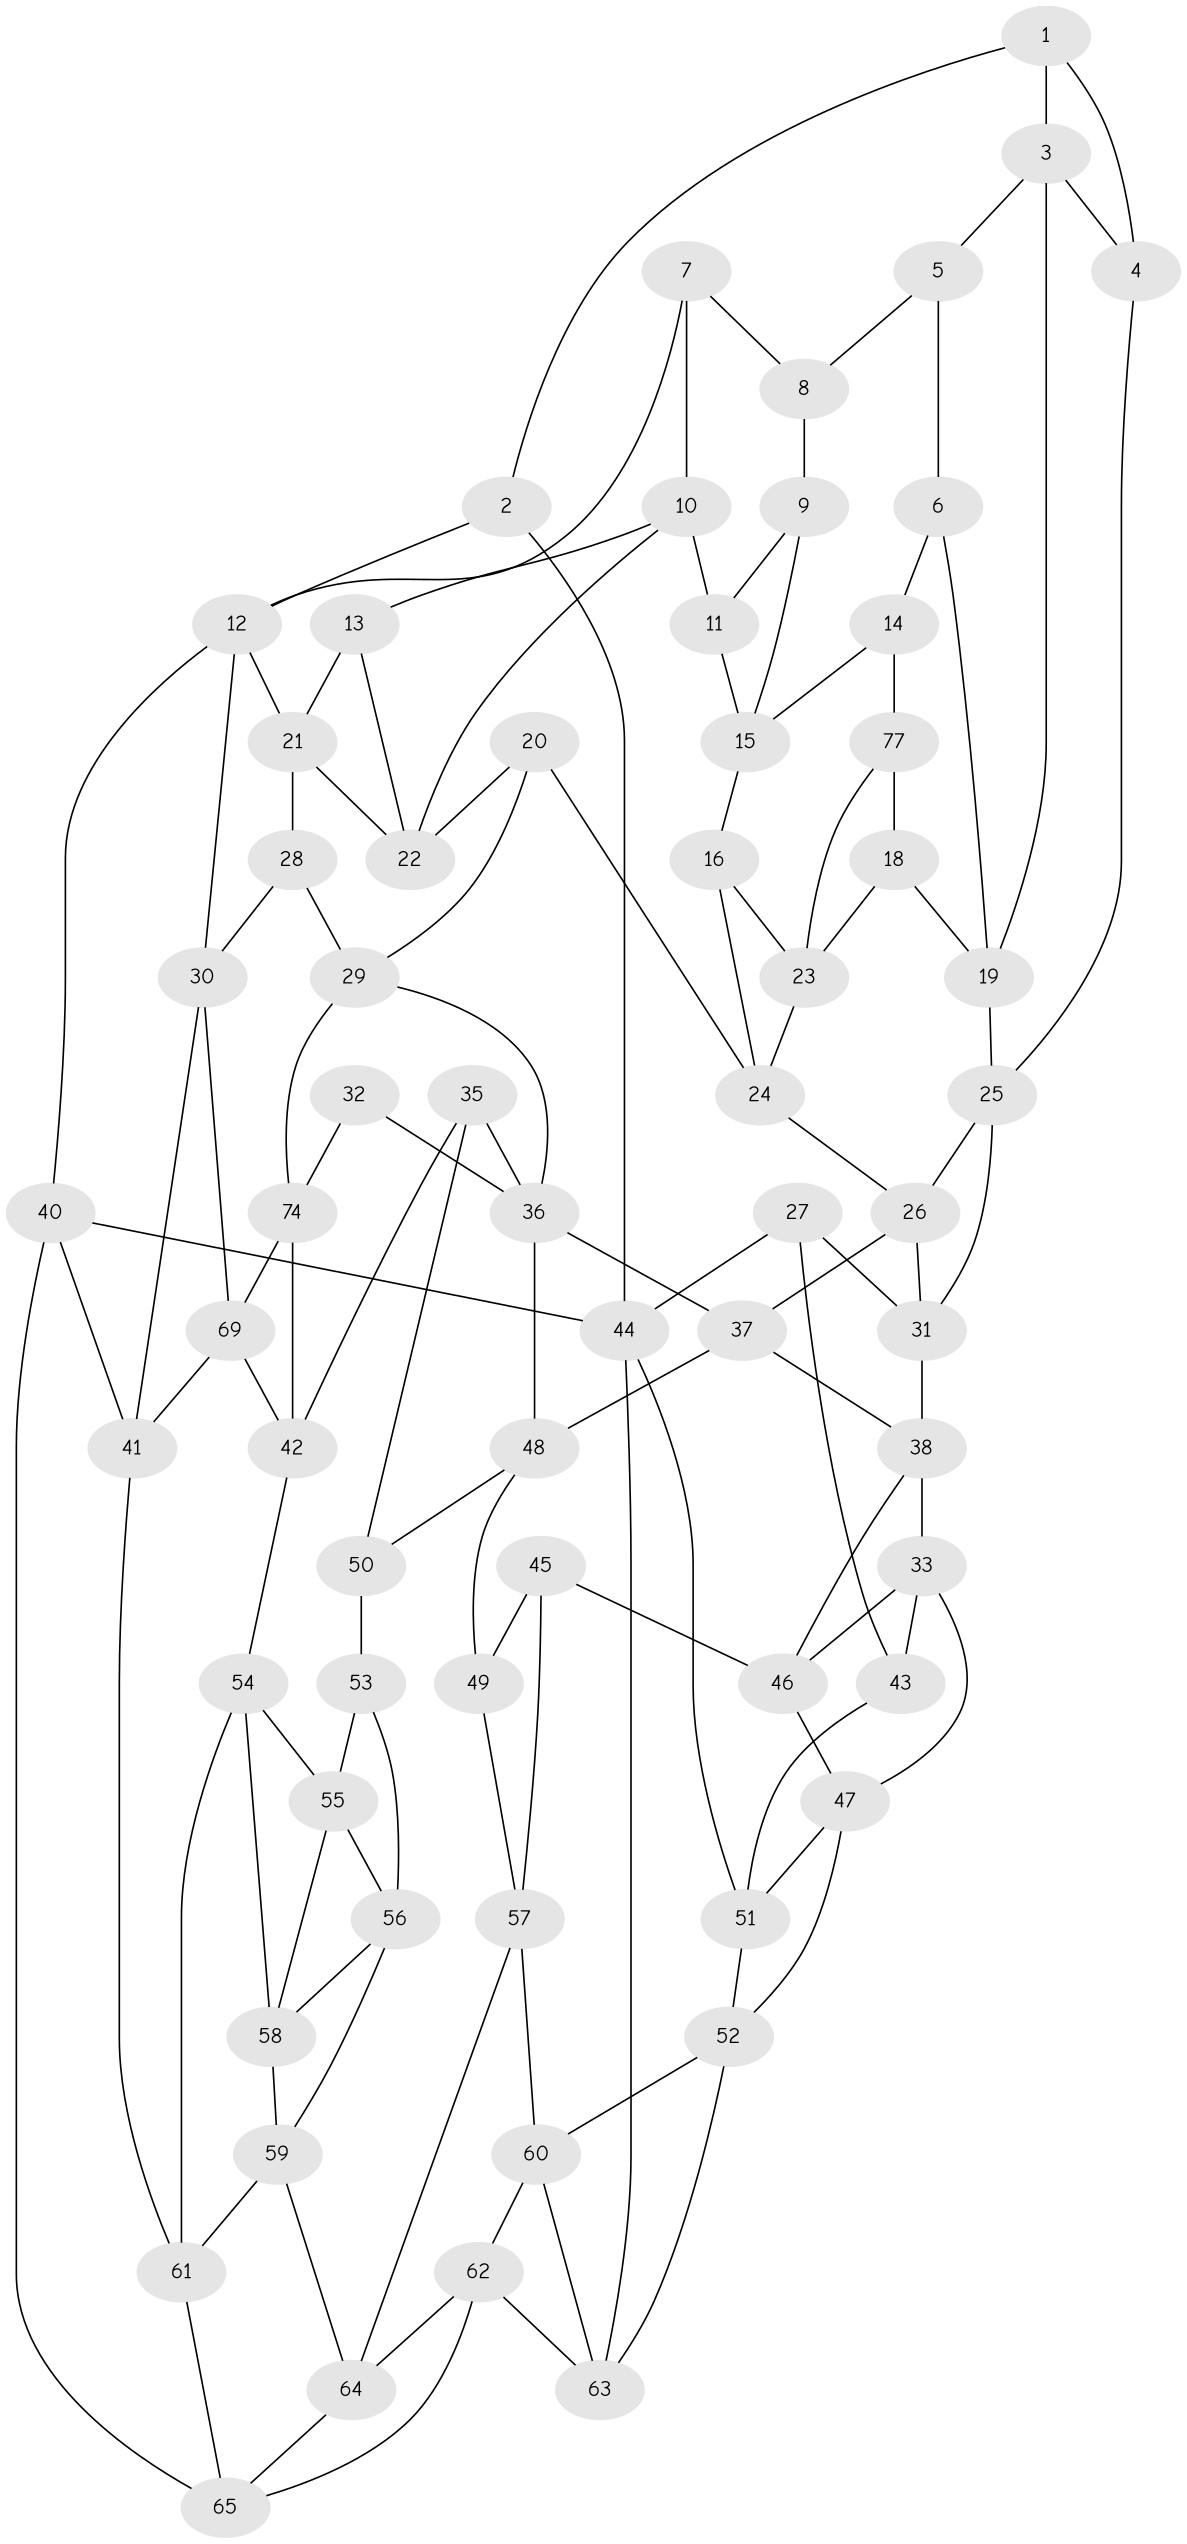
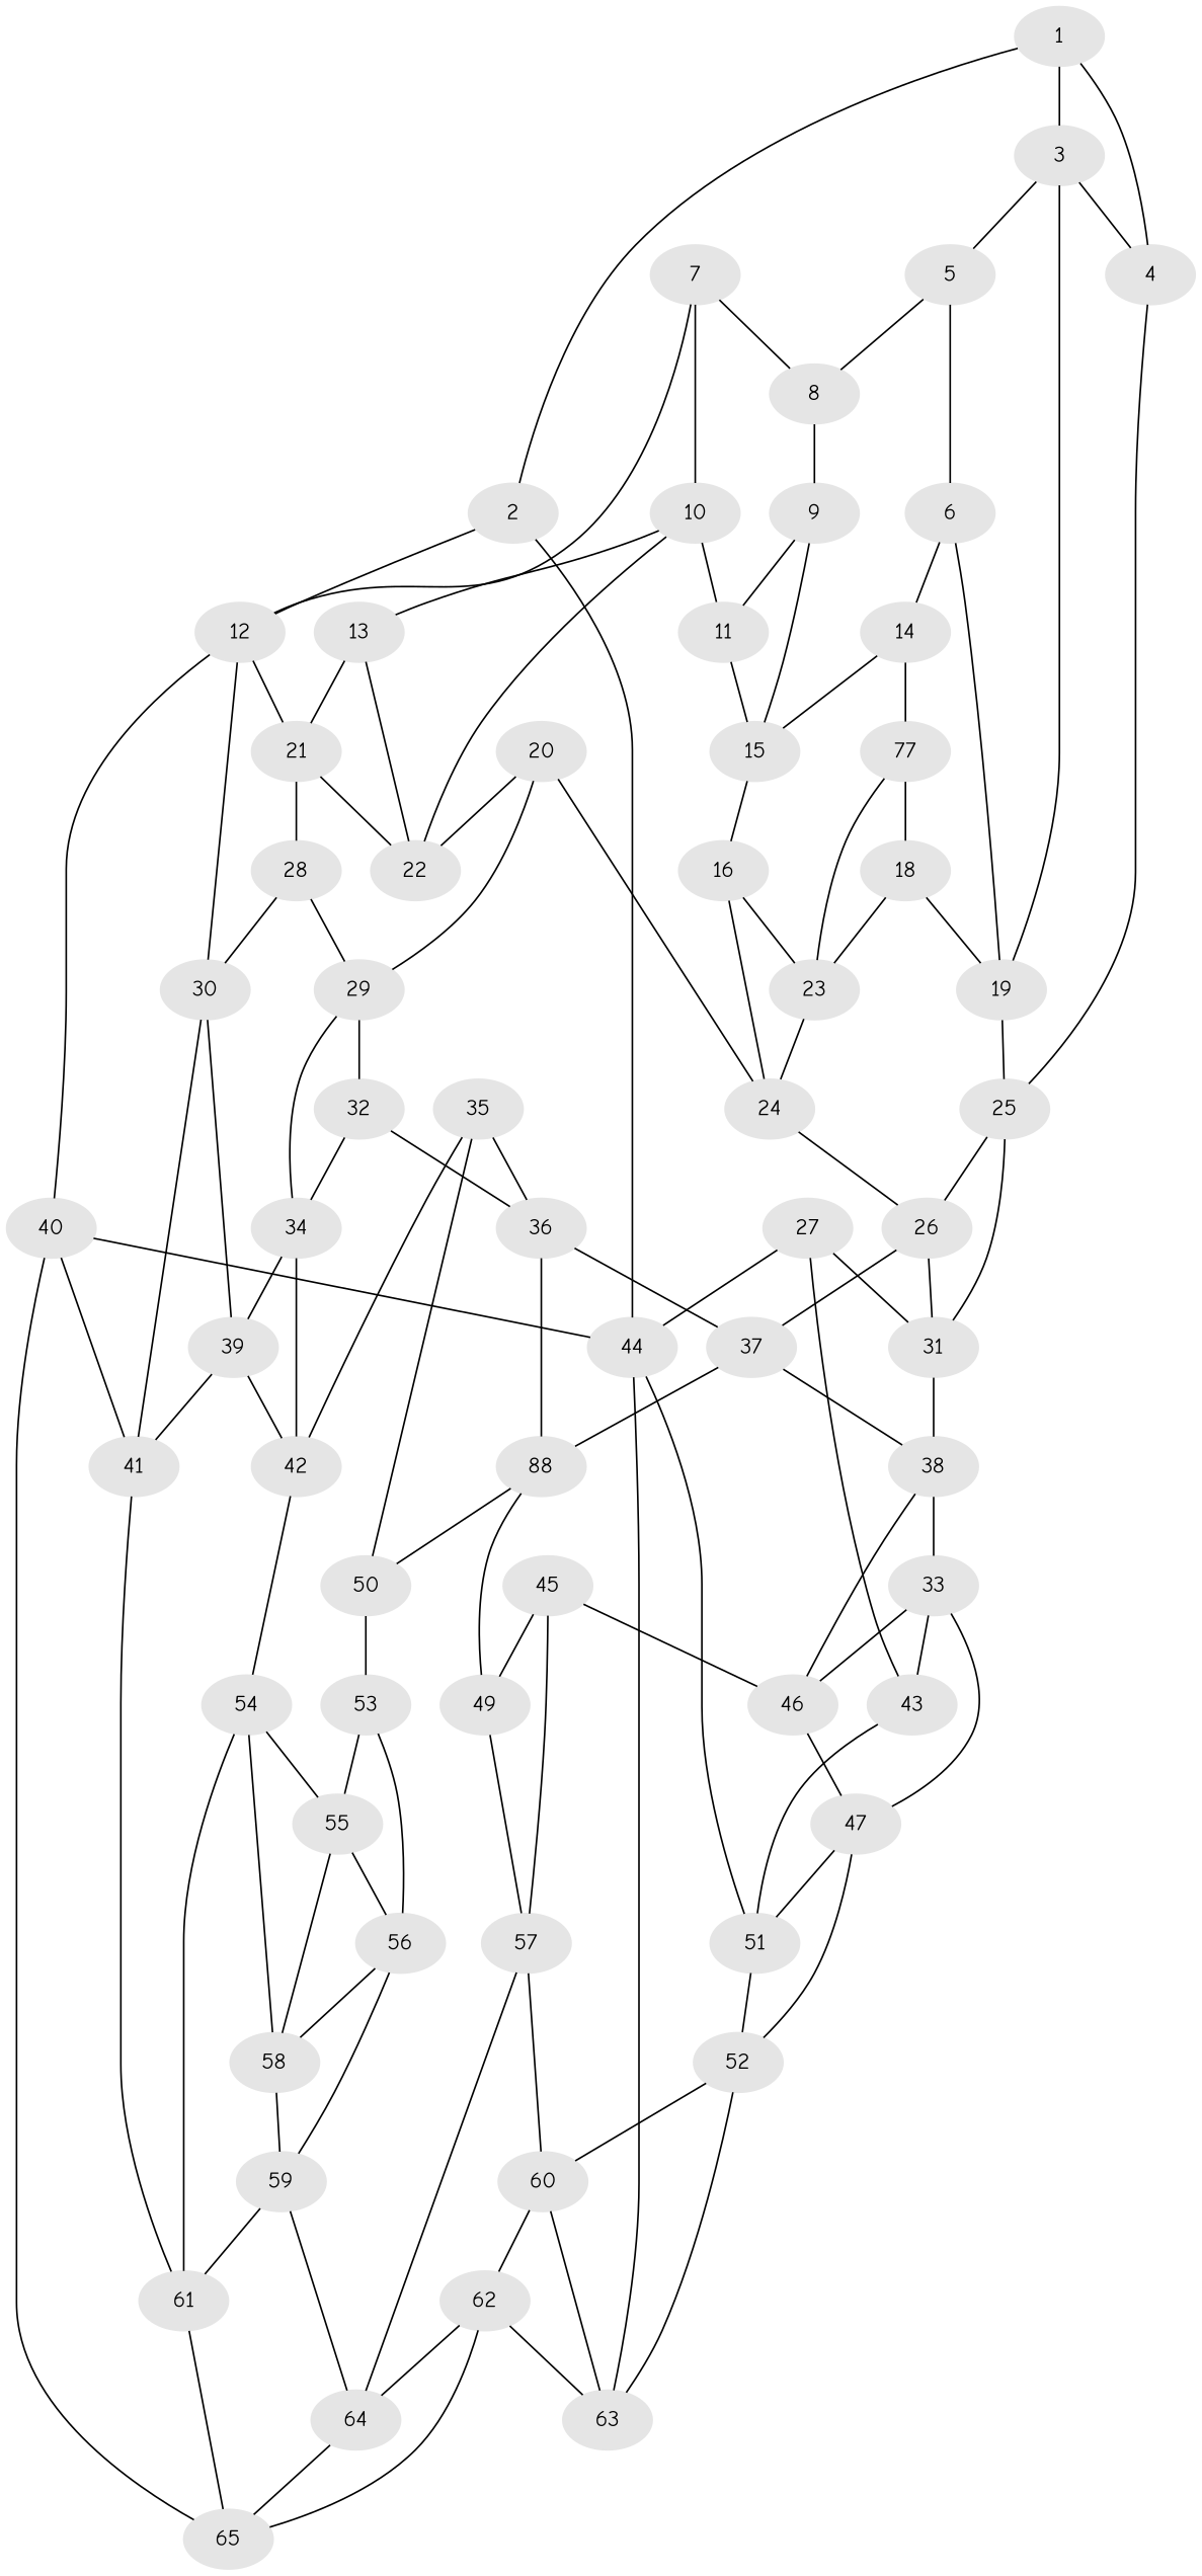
  graph {
    fontname="Comic Neue"
    node [color=gray90 fontname="Comic Neue" style=filled]
    edge [fontname="Comic Neue" weight=1.0]
    1
    2
    3
    4
    12
    44
    5
    19
    25
    21
    30
    40
    51
    63
    6
    8
    26
    31
    14
    7
    10
    9
    15
    n24 [label=77]
    11
    13
    22
    16
    28
-   39 [label=69]
+   39
    41
    65
    23
    18
    24
    20
    29
    32
-   34 [label=74]
+   34
    37
    38
-   48
+   48 [label=88]
    27
    43
    36
    42
    61
    33
    46
    47
    52
    54
    35
    50
    53
    49
    57
    55
    58
    45
    60
    64
    56
    62
    59
    1 -- 2
    1 -- 3
    1 -- 4
    2 -- 12
    2 -- 44 [weight=2.0]
    3 -- 4
    3 -- 5
    3 -- 19
    4 -- 25
    12 -- 21
    12 -- 30
    12 -- 40
    44 -- 51
    44 -- 63
    5 -- 6
    5 -- 8
    19 -- 25
    25 -- 26
    25 -- 31
    21 -- 22
    21 -- 28
    30 -- 39
    30 -- 41
    40 -- 44
    40 -- 41
    40 -- 65
    51 -- 52
    6 -- 19
    6 -- 14
    8 -- 9
    26 -- 31
    26 -- 37
    31 -- 38
    14 -- 15
    14 -- n24 [weight=2.0]
    7 -- 12
    7 -- 8
    7 -- 10
    10 -- 11
    10 -- 13
    10 -- 22
    9 -- 15
    9 -- 11
    15 -- 16
    n24 -- 23
    n24 -- 18
    11 -- 15
    13 -- 21
    13 -- 22
    16 -- 23
    16 -- 24
    28 -- 30
    28 -- 29
    39 -- 41
    39 -- 42
    41 -- 61
    23 -- 24
    18 -- 19
    18 -- 23
    24 -- 26
    20 -- 22
    20 -- 24
    20 -- 29
-   29 -- 36
+   29 -- 32
    29 -- 34
    32 -- 34
    32 -- 36
    34 -- 39
    34 -- 42
    37 -- 38
    37 -- 48
    38 -- 33
    38 -- 46
    48 -- 50
    48 -- 49
    27 -- 44
    27 -- 31
    27 -- 43 [weight=2.0]
    43 -- 51
    36 -- 37
    36 -- 48
    42 -- 54
    61 -- 65
    33 -- 43
    33 -- 46
    33 -- 47
    46 -- 47
    47 -- 51
    47 -- 52
    52 -- 63
    52 -- 60
    54 -- 61
    54 -- 55
    54 -- 58
    35 -- 36
    35 -- 42
    35 -- 50
    50 -- 53 [weight=2.0]
    53 -- 55
    53 -- 56
    49 -- 57
    57 -- 60
    57 -- 64
    55 -- 58
    55 -- 56
    58 -- 59
    45 -- 46
    45 -- 49
    45 -- 57
    60 -- 63
    60 -- 62
    64 -- 65
    56 -- 58
    56 -- 59
    62 -- 63
    62 -- 65
    62 -- 64
    59 -- 61
    59 -- 64
  }
